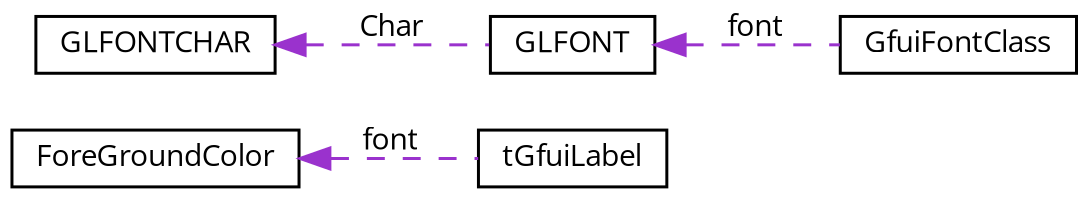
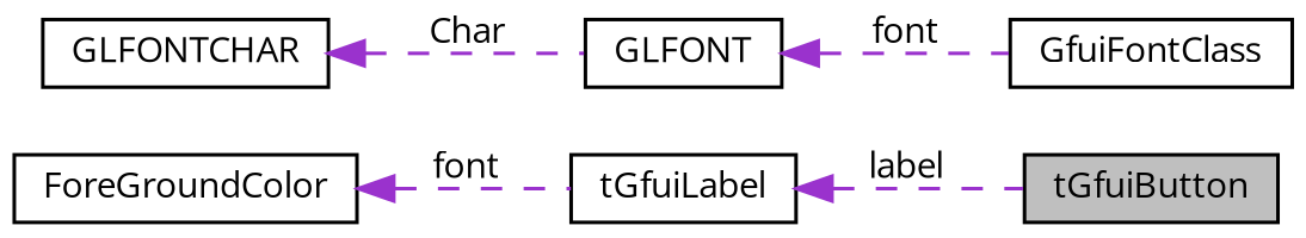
  digraph {
    fontname="Open Sans"
    rankdir=LR
    node [color=black fillcolor=white fontname="Open Sans" fontsize=10 shape=record style=filled]
    edge [color=darkorchid3 dir=back fontname="Open Sans" fontsize=10 labelfontname=Helvetica labelfontsize=10 style=dashed]
+   n1 [fillcolor=grey75 fontcolor=black height=0.2 label=tGfuiButton width=0.4]
    n2 [height=0.2 label=tGfuiLabel width=0.4]
    n3 [height=0.2 label=GfuiFontClass width=0.4]
    n4 [height=0.2 label=GLFONT width=0.4]
    n5 [height=0.2 label=GLFONTCHAR width=0.4]
    n6 [height=0.2 label=ForeGroundColor width=0.4]
+   n2 -> n1 [label=" label"]
    n4 -> n3 [label=" font"]
    n5 -> n4 [label=" Char"]
    n6 -> n2 [label=" font"]
  }
